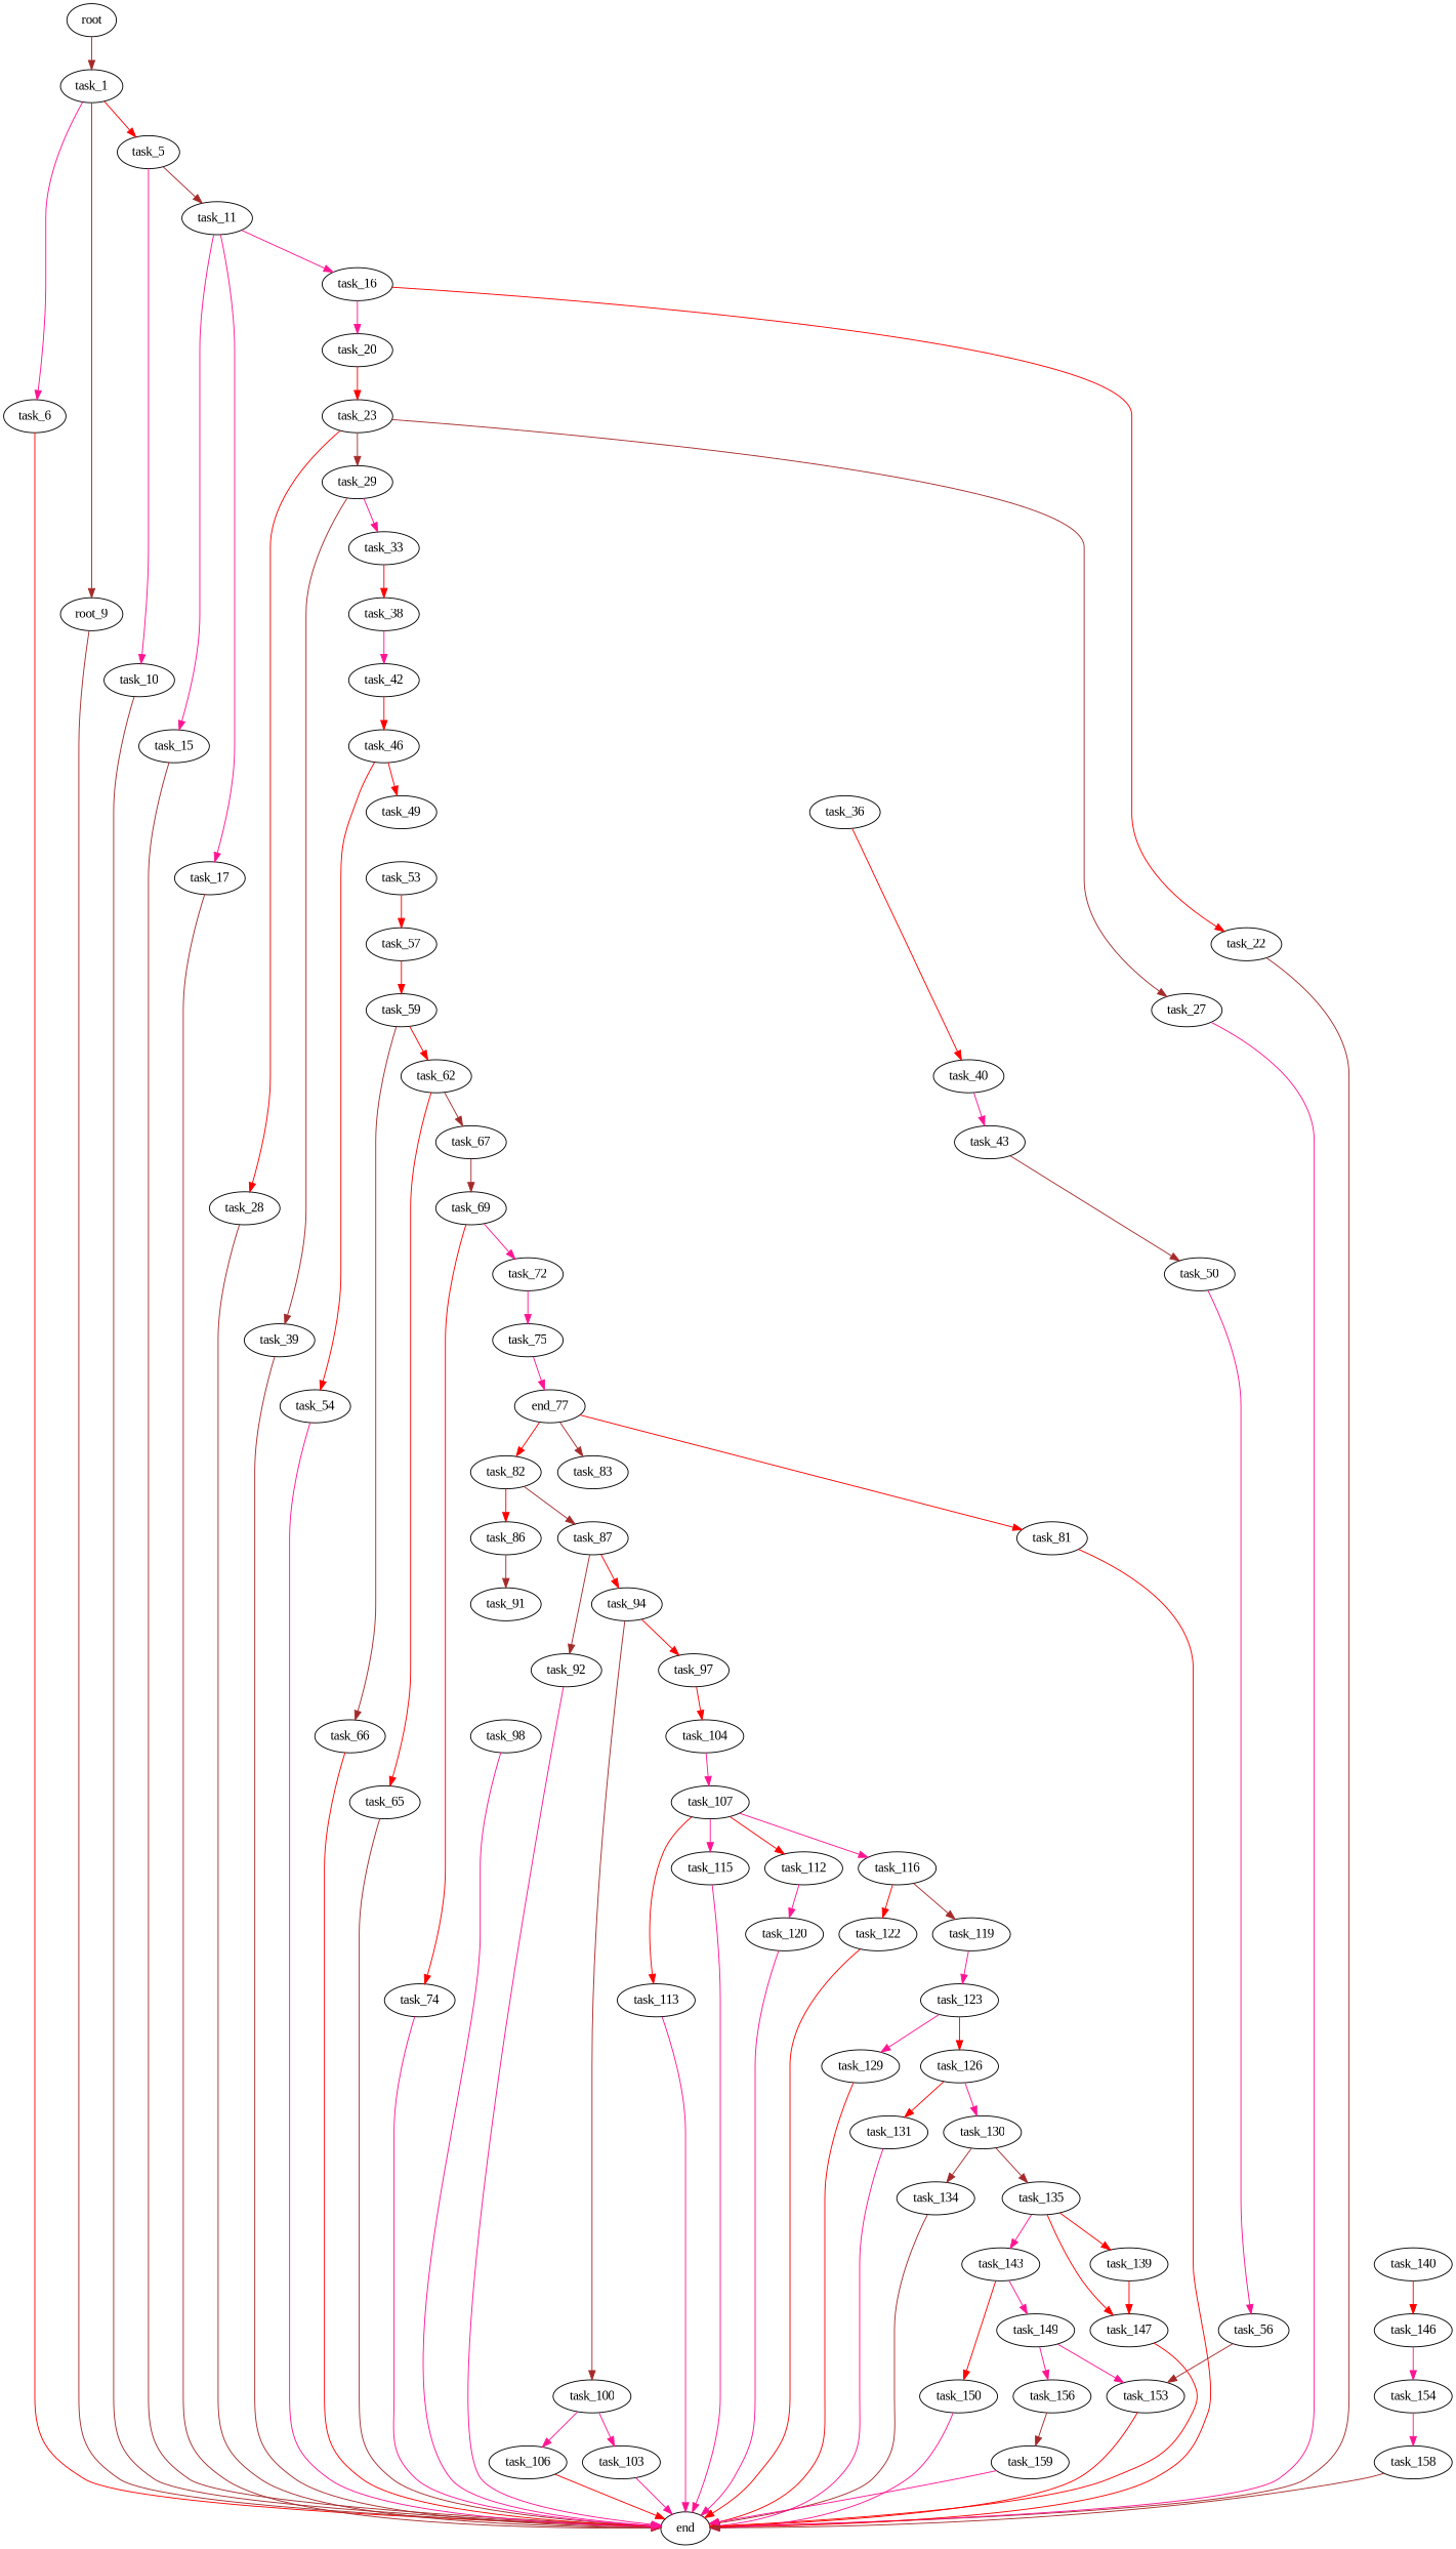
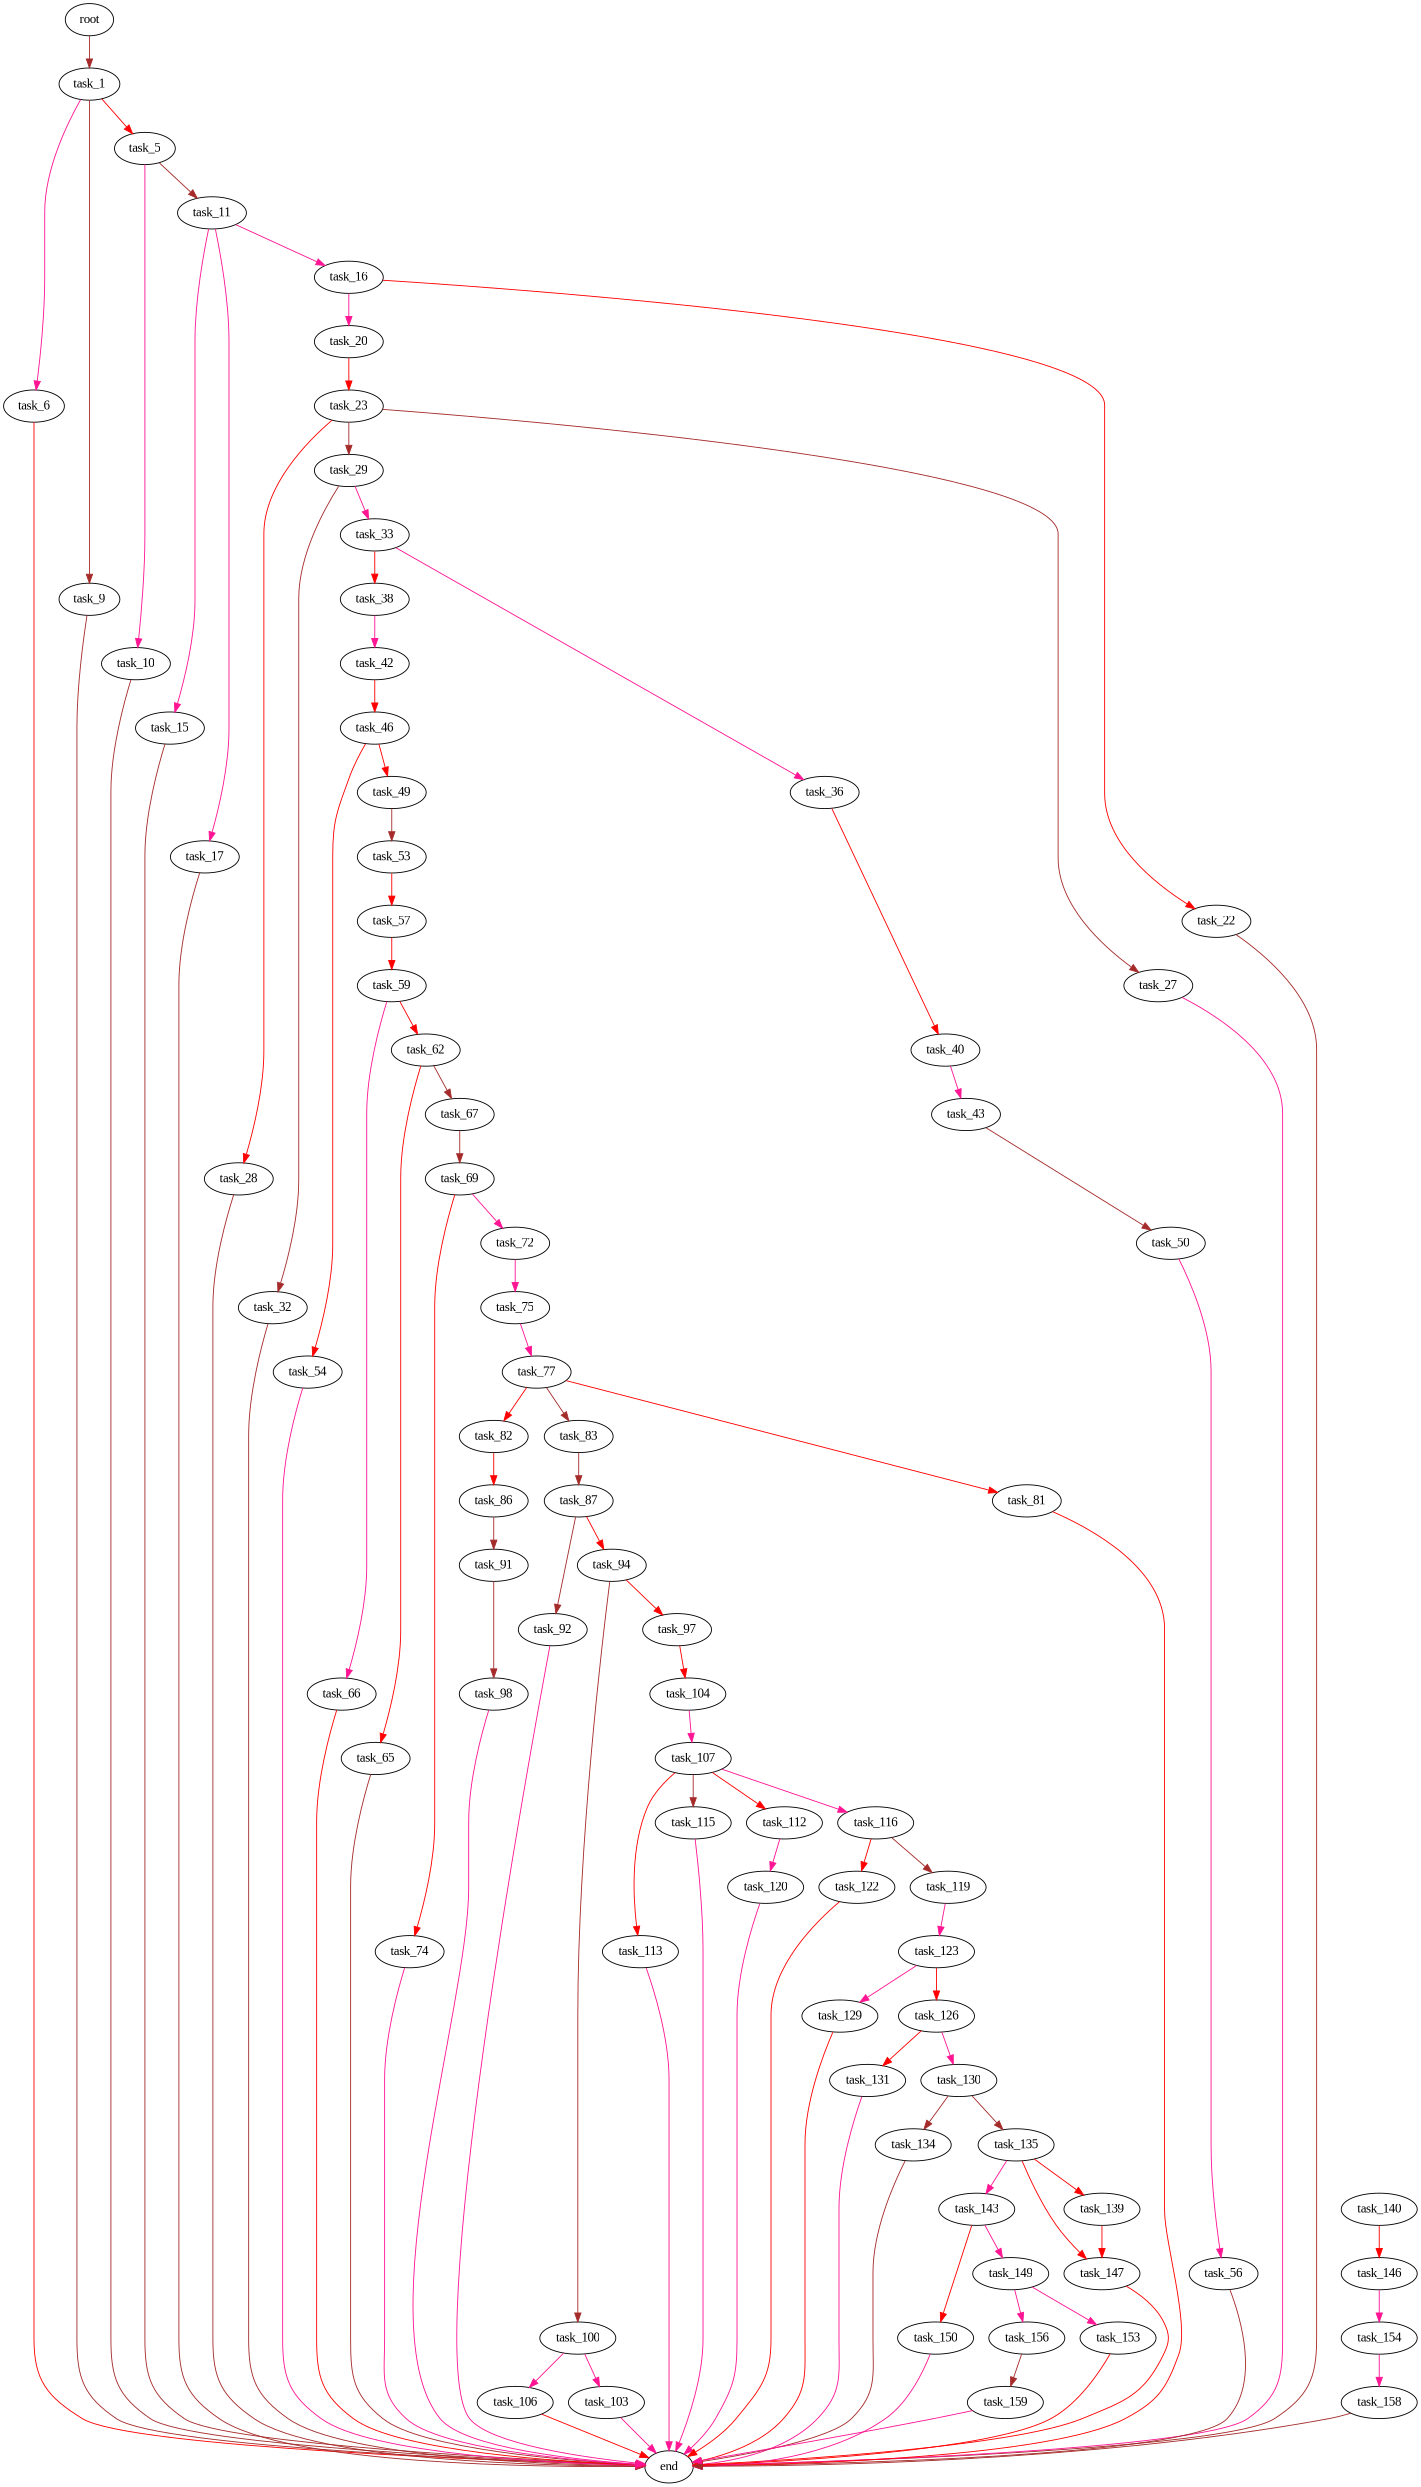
  digraph {
    fontname="Liberation Serif"
    node [fontname="Liberation Serif"]
    edge [color=deeppink fontname="Liberation Serif"]
    root
    task_1
    task_5
    task_6
-   task_9 [label=root_9]
+   task_9
    task_10
    task_11
    end
    task_15
    task_16
    task_17
    task_20
    task_22
    task_23
    task_27
    task_28
    task_29
-   task_32 [label=task_39]
+   task_32
    task_33
    task_36
    task_38
    task_40
    task_42
    task_43
    task_46
    task_50
    task_49
    task_54
    task_56
    task_53
    task_57
    task_59
    task_62
    task_66
    task_65
    task_67
    task_69
    task_72
    task_74
    task_75
-   task_77 [label=end_77]
+   task_77
    task_81
    task_82
    task_83
    task_86
    task_87
    task_91
    task_92
    task_94
    task_98
    task_97
    task_100
    task_104
    task_103
    task_106
    task_107
    task_112
    task_113
    task_115
    task_116
    task_120
    task_119
    task_122
    task_123
    task_126
    task_129
    task_130
    task_131
    task_134
    task_135
    task_139
    task_143
    task_147
    task_140
    task_146
    task_149
    task_150
    task_154
    task_153
    task_156
    task_158
    task_159
    root -> task_1 [color=brown]
    task_1 -> task_5 [color=red]
    task_1 -> task_6
    task_1 -> task_9 [color=brown]
    task_5 -> task_10
    task_5 -> task_11 [color=brown]
    task_6 -> end [color=red]
    task_9 -> end [color=brown]
    task_10 -> end [color=brown]
    task_11 -> task_15
    task_11 -> task_16
    task_11 -> task_17
    task_15 -> end [color=brown]
    task_16 -> task_20
    task_16 -> task_22 [color=red]
    task_17 -> end [color=brown]
    task_20 -> task_23 [color=red]
    task_22 -> end [color=brown]
    task_23 -> task_27 [color=brown]
    task_23 -> task_28 [color=red]
    task_23 -> task_29 [color=brown]
    task_27 -> end
    task_28 -> end [color=brown]
    task_29 -> task_32 [color=brown]
    task_29 -> task_33
    task_32 -> end [color=brown]
+   task_33 -> task_36
    task_33 -> task_38 [color=red]
    task_36 -> task_40 [color=red]
    task_38 -> task_42
    task_40 -> task_43
    task_42 -> task_46 [color=red]
    task_43 -> task_50 [color=brown]
    task_46 -> task_49 [color=red]
    task_46 -> task_54 [color=red]
    task_50 -> task_56
+   task_49 -> task_53 [color=brown]
    task_54 -> end
-   task_56 -> task_153 [color=brown]
+   task_56 -> end [color=brown]
    task_53 -> task_57 [color=red]
    task_57 -> task_59 [color=red]
    task_59 -> task_62 [color=red]
-   task_59 -> task_66 [color=brown]
+   task_59 -> task_66
    task_62 -> task_65 [color=red]
    task_62 -> task_67 [color=brown]
    task_66 -> end [color=red]
    task_65 -> end [color=brown]
    task_67 -> task_69 [color=brown]
    task_69 -> task_72
    task_69 -> task_74 [color=red]
    task_72 -> task_75
    task_74 -> end
    task_75 -> task_77
    task_77 -> task_81 [color=red]
    task_77 -> task_82 [color=red]
    task_77 -> task_83 [color=brown]
    task_81 -> end [color=red]
    task_82 -> task_86 [color=red]
-   task_82 -> task_87 [color=brown]
+   task_83 -> task_87 [color=brown]
    task_86 -> task_91 [color=brown]
    task_87 -> task_92 [color=brown]
    task_87 -> task_94 [color=red]
+   task_91 -> task_98 [color=brown]
    task_92 -> end
    task_94 -> task_97 [color=red]
    task_94 -> task_100 [color=brown]
    task_98 -> end
    task_97 -> task_104 [color=red]
    task_100 -> task_103
    task_100 -> task_106
    task_104 -> task_107
    task_103 -> end
    task_106 -> end [color=red]
    task_107 -> task_112 [color=red]
    task_107 -> task_113 [color=red]
-   task_107 -> task_115
+   task_107 -> task_115 [color=brown]
    task_107 -> task_116
    task_112 -> task_120
    task_113 -> end
    task_115 -> end
    task_116 -> task_119 [color=brown]
    task_116 -> task_122 [color=red]
    task_120 -> end
    task_119 -> task_123
    task_122 -> end [color=red]
    task_123 -> task_126 [color=red]
    task_123 -> task_129
    task_126 -> task_130
    task_126 -> task_131 [color=red]
    task_129 -> end [color=red]
    task_130 -> task_134 [color=brown]
    task_130 -> task_135 [color=brown]
    task_131 -> end
    task_134 -> end [color=brown]
    task_135 -> task_139 [color=red]
    task_135 -> task_143
    task_135 -> task_147 [color=red]
    task_139 -> task_147 [color=red]
    task_143 -> task_149
    task_143 -> task_150 [color=red]
    task_147 -> end [color=red]
    task_140 -> task_146 [color=red]
    task_146 -> task_154
    task_149 -> task_153
    task_149 -> task_156
    task_150 -> end
    task_154 -> task_158
    task_153 -> end [color=red]
    task_156 -> task_159 [color=brown]
    task_158 -> end [color=brown]
    task_159 -> end
  }
